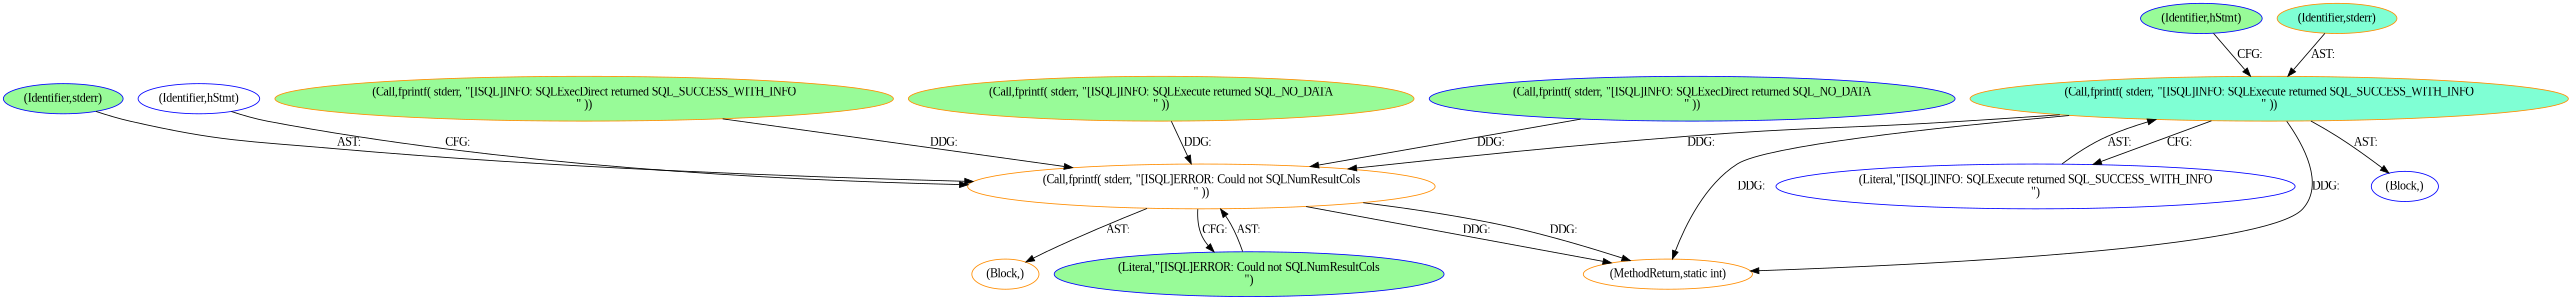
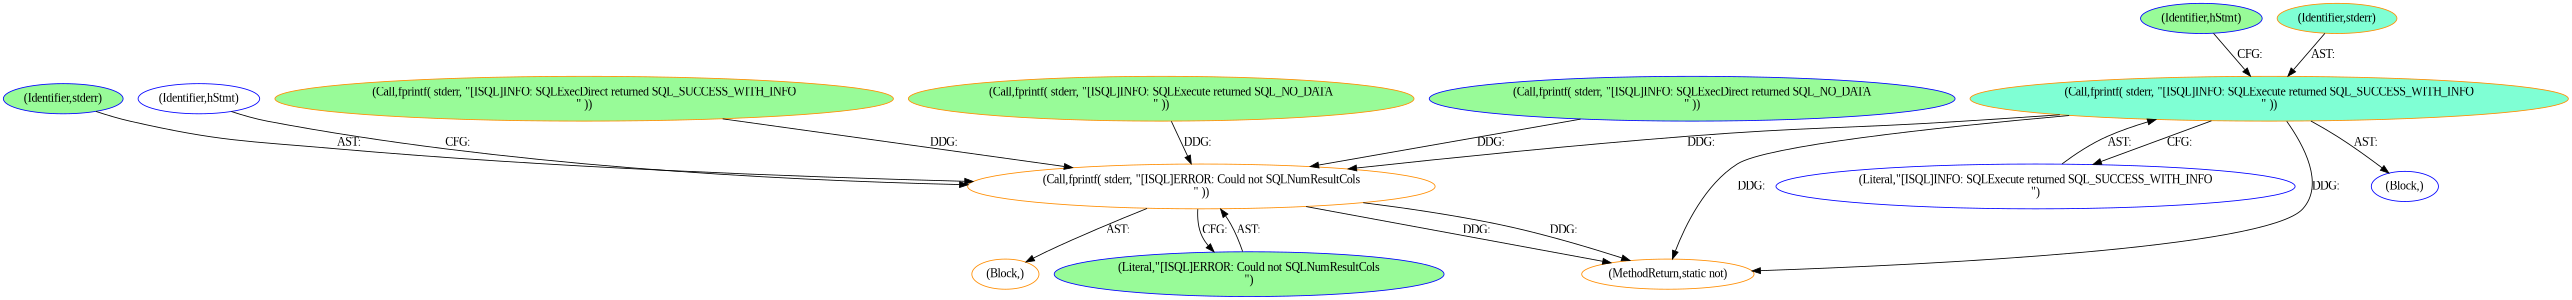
  digraph {
    fontname="Liberation Serif"
    node [style=filled fillcolor=white color=darkorange fontname="Liberation Serif"]
    edge [fontname="Liberation Serif"]
    n1 [label="(Call,fprintf( stderr, \"[ISQL]INFO: SQLExecute returned SQL_SUCCESS_WITH_INFO\n\" ))" fillcolor=aquamarine]
    n2 [label="(Call,fprintf( stderr, \"[ISQL]ERROR: Could not SQLNumResultCols\n\" ))"]
-   n3 [label="(MethodReturn,static int)"]
+   n3 [label="(MethodReturn,static not)"]
    n4 [label="(Block,)" color=blue]
    n5 [label="(Literal,\"[ISQL]INFO: SQLExecute returned SQL_SUCCESS_WITH_INFO\n\")" color=blue]
    n6 [label="(Block,)"]
    n7 [label="(Literal,\"[ISQL]ERROR: Could not SQLNumResultCols\n\")" fillcolor=palegreen color=blue]
    n8 [label="(Identifier,stderr)" fillcolor=palegreen color=blue]
    n9 [label="(Identifier,hStmt)" color=blue]
    n10 [label="(Call,fprintf( stderr, \"[ISQL]INFO: SQLExecDirect returned SQL_SUCCESS_WITH_INFO\n\" ))" fillcolor=palegreen]
    n11 [label="(Call,fprintf( stderr, \"[ISQL]INFO: SQLExecute returned SQL_NO_DATA\n\" ))" fillcolor=palegreen]
    n12 [label="(Identifier,hStmt)" fillcolor=palegreen color=blue]
    n13 [label="(Identifier,stderr)" fillcolor=aquamarine]
    n14 [label="(Call,fprintf( stderr, \"[ISQL]INFO: SQLExecDirect returned SQL_NO_DATA\n\" ))" fillcolor=palegreen color=blue]
    n1 -> n2 [label="DDG: "]
    n1 -> n3 [label="DDG: "]
    n1 -> n3 [label="DDG: "]
    n1 -> n4 [label="AST: "]
    n1 -> n5 [label="CFG: "]
    n2 -> n3 [label="DDG: "]
    n2 -> n3 [label="DDG: "]
    n2 -> n6 [label="AST: "]
    n2 -> n7 [label="CFG: "]
    n5 -> n1 [label="AST: "]
    n7 -> n2 [label="AST: "]
    n8 -> n2 [label="AST: "]
    n9 -> n2 [label="CFG: "]
    n10 -> n2 [label="DDG: "]
    n11 -> n2 [label="DDG: "]
    n12 -> n1 [label="CFG: "]
    n13 -> n1 [label="AST: "]
    n14 -> n2 [label="DDG: "]
  }
